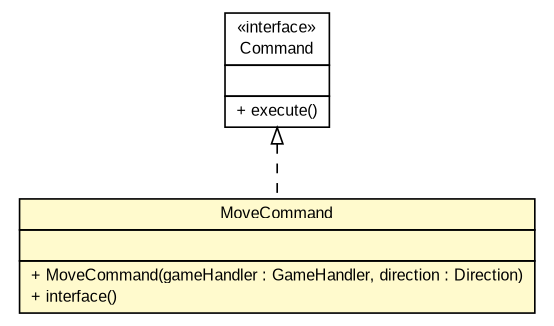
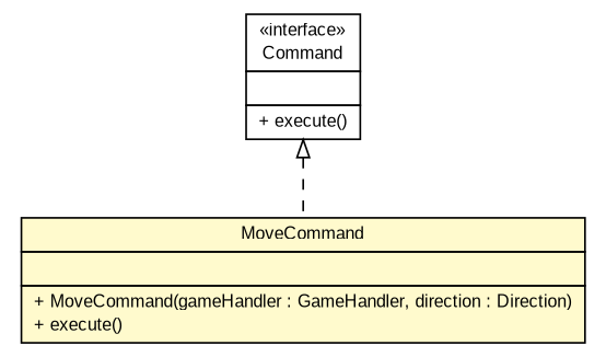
  digraph {
    nodesep=0.25
    ranksep=0.5
    node [fontcolor=black fontname=arial fontsize=10.0 shape=plaintext]
-   n1 [label=<<table title="com.github.tilastokeskus.matertis.core.command.MoveCommand" border="0" cellborder="1" cellspacing="0" cellpadding="2" port="p" bgcolor="lemonChiffon" href="./MoveCommand.html"> 		<tr><td><table border="0" cellspacing="0" cellpadding="1"> <tr><td align="center" balign="center"> MoveCommand </td></tr> 		</table></td></tr> 		<tr><td><table border="0" cellspacing="0" cellpadding="1"> <tr><td align="left" balign="left">  </td></tr> 		</table></td></tr> 		<tr><td><table border="0" cellspacing="0" cellpadding="1"> <tr><td align="left" balign="left"> + MoveCommand(gameHandler : GameHandler, direction : Direction) </td></tr> <tr><td align="left" balign="left"> + interface() </td></tr> 		</table></td></tr> 		</table>>]
+   n1 [label=<<table title="com.github.tilastokeskus.matertis.core.command.MoveCommand" border="0" cellborder="1" cellspacing="0" cellpadding="2" port="p" bgcolor="lemonChiffon" href="./MoveCommand.html"> 		<tr><td><table border="0" cellspacing="0" cellpadding="1"> <tr><td align="center" balign="center"> MoveCommand </td></tr> 		</table></td></tr> 		<tr><td><table border="0" cellspacing="0" cellpadding="1"> <tr><td align="left" balign="left">  </td></tr> 		</table></td></tr> 		<tr><td><table border="0" cellspacing="0" cellpadding="1"> <tr><td align="left" balign="left"> + MoveCommand(gameHandler : GameHandler, direction : Direction) </td></tr> <tr><td align="left" balign="left"> + execute() </td></tr> 		</table></td></tr> 		</table>>]
    n2 [label=<<table title="com.github.tilastokeskus.matertis.core.command.Command" border="0" cellborder="1" cellspacing="0" cellpadding="2" port="p" href="./Command.html"> 		<tr><td><table border="0" cellspacing="0" cellpadding="1"> <tr><td align="center" balign="center"> &#171;interface&#187; </td></tr> <tr><td align="center" balign="center"> Command </td></tr> 		</table></td></tr> 		<tr><td><table border="0" cellspacing="0" cellpadding="1"> <tr><td align="left" balign="left">  </td></tr> 		</table></td></tr> 		<tr><td><table border="0" cellspacing="0" cellpadding="1"> <tr><td align="left" balign="left"> + execute() </td></tr> 		</table></td></tr> 		</table>>]
    n2 -> n1 [arrowtail=empty dir=back fontname=arial fontsize=10 headport=p labelfontname=arial labelfontsize=10 style=dashed tailport=p]
  }
